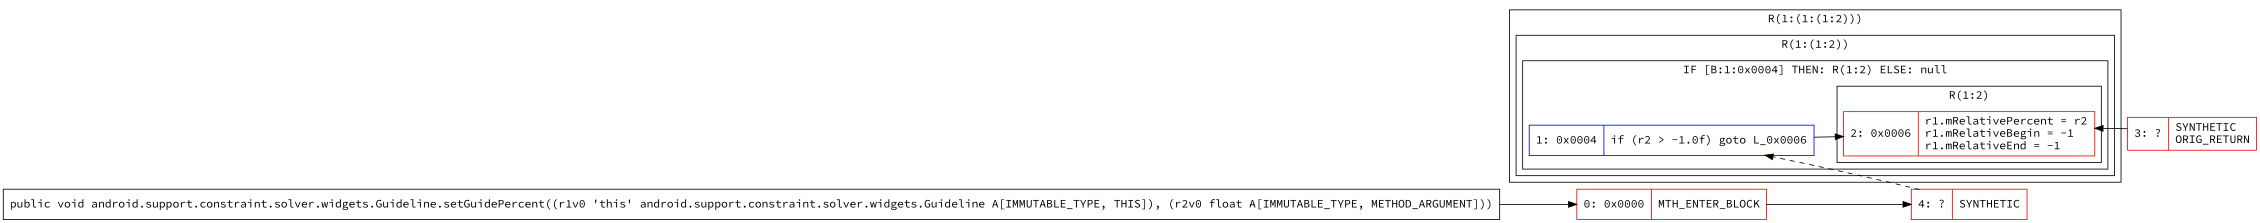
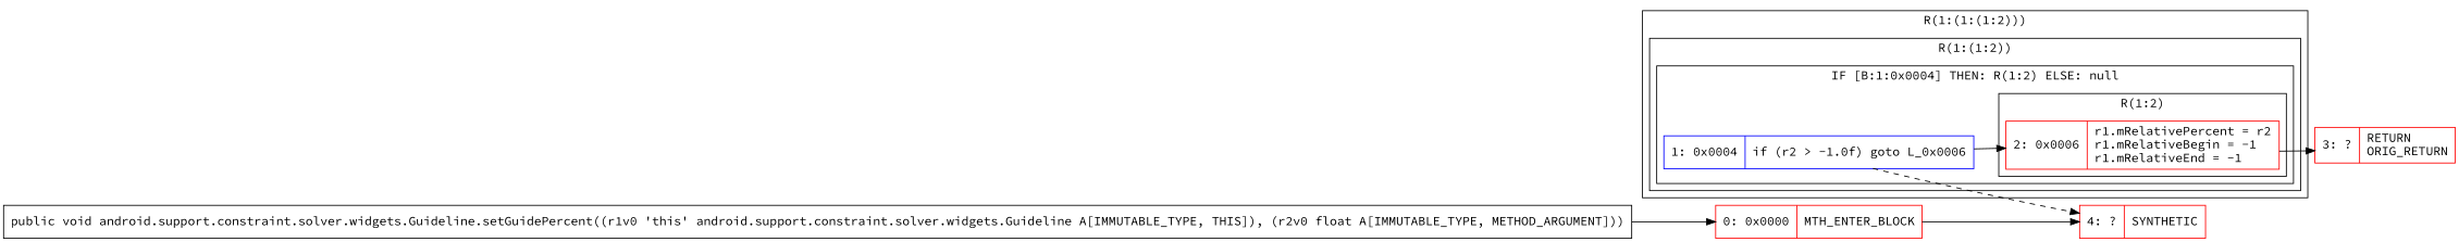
  digraph {
    fontname="Source Code Pro"
    rankdir=LR
    node [color=red fontname="Source Code Pro" shape=record]
    edge [fontname="Source Code Pro"]
    n1 [label="{2\:\ 0x0006|r1.mRelativePercent = r2\lr1.mRelativeBegin = \-1\lr1.mRelativeEnd = \-1\l}"]
    n2 [color=blue label="{1\:\ 0x0004|if (r2 \> \-1.0f) goto L_0x0006\l}"]
-   n3 [label="{3\:\ ?|SYNTHETIC\lORIG_RETURN\l}"]
+   n3 [label="{3\:\ ?|RETURN\lORIG_RETURN\l}"]
    n4 [label="{4\:\ ?|SYNTHETIC\l}"]
    n5 [label="{0\:\ 0x0000|MTH_ENTER_BLOCK\l}"]
    n6 [label="{public void android.support.constraint.solver.widgets.Guideline.setGuidePercent((r1v0 'this' android.support.constraint.solver.widgets.Guideline A[IMMUTABLE_TYPE, THIS]), (r2v0 float A[IMMUTABLE_TYPE, METHOD_ARGUMENT])) }" color=""]
    subgraph cluster_1 {
      label="R(1:(1:(1:2)))"
      subgraph cluster_2 {
        label="R(1:(1:2))"
        subgraph cluster_3 {
          label="IF [B:1:0x0004] THEN: R(1:2) ELSE: null"
          n2
          subgraph cluster_4 {
            label="R(1:2)"
            n1
          }
        }
      }
    }
-   n3 -> n1
+   n1 -> n3
    n2 -> n1
-   n4 -> n2 [style=dashed]
+   n2 -> n4 [style=dashed]
    n5 -> n4
    n6 -> n5
  }
